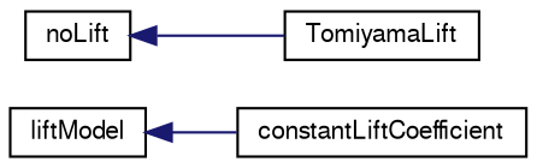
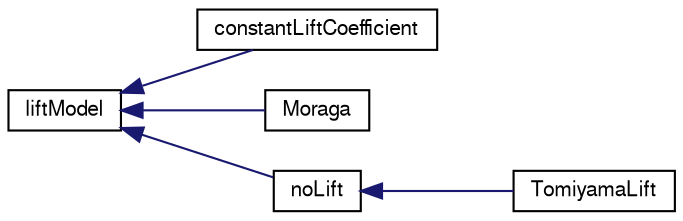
  digraph {
    rankdir=LR
    node [color=black fontname=FreeSans fontsize=10 shape=record]
    edge [color=midnightblue dir=back fontname=FreeSans fontsize=10 labelfontname=FreeSans labelfontsize=10 style=solid]
    n1 [height=0.2 label=liftModel width=0.4]
    n2 [height=0.2 label=constantLiftCoefficient width=0.4]
+   n3 [height=0.2 label=Moraga width=0.4]
    n4 [height=0.2 label=noLift width=0.4]
    n5 [height=0.2 label=TomiyamaLift width=0.4]
    n1 -> n2
+   n1 -> n3
+   n1 -> n4
    n4 -> n5
  }
